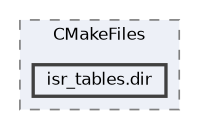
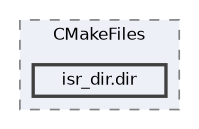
  digraph {
    compound=true
-   n1 [color=grey25 fillcolor="#edf0f7" fontname=Helvetica fontsize=10 height=0.2 label="isr_tables.dir" shape=box style="filled,bold" width=0.4]
+   n1 [color=grey25 fillcolor="#edf0f7" fontname=Helvetica fontsize=10 height=0.2 label="isr_dir.dir" shape=box style="filled,bold" width=0.4]
    subgraph cluster_1 {
      bgcolor="#edf0f7"
      fontname=Helvetica
      fontsize=10
      label=CMakeFiles
      pencolor=grey50
      style="filled,dashed"
      n1
    }
  }
